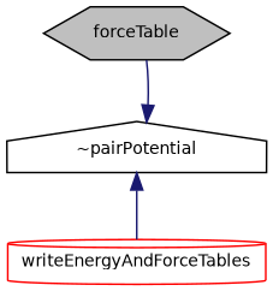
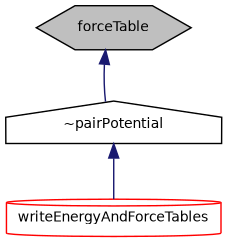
  digraph {
    rankdir=TB
    node [color=black fontname=Helvetica fontsize=10]
    edge [color=midnightblue dir=back fontname=Helvetica fontsize=10 labelfontname=Helvetica labelfontsize=10 style=solid]
    n1 [fillcolor=grey75 fontcolor=black height=0.2 label=forceTable shape=hexagon style=filled width=0.4]
    n2 [height=0.2 label="~pairPotential" shape=house width=0.4]
    n3 [color=red height=0.2 label=writeEnergyAndForceTables shape=cylinder width=0.4]
-   n2 -> n1
+   n1 -> n2
    n2 -> n3
  }
